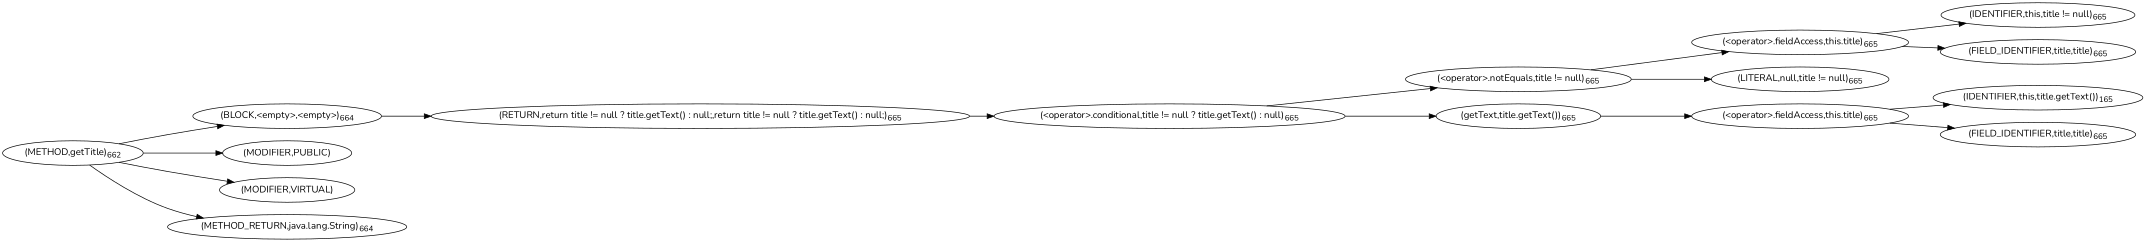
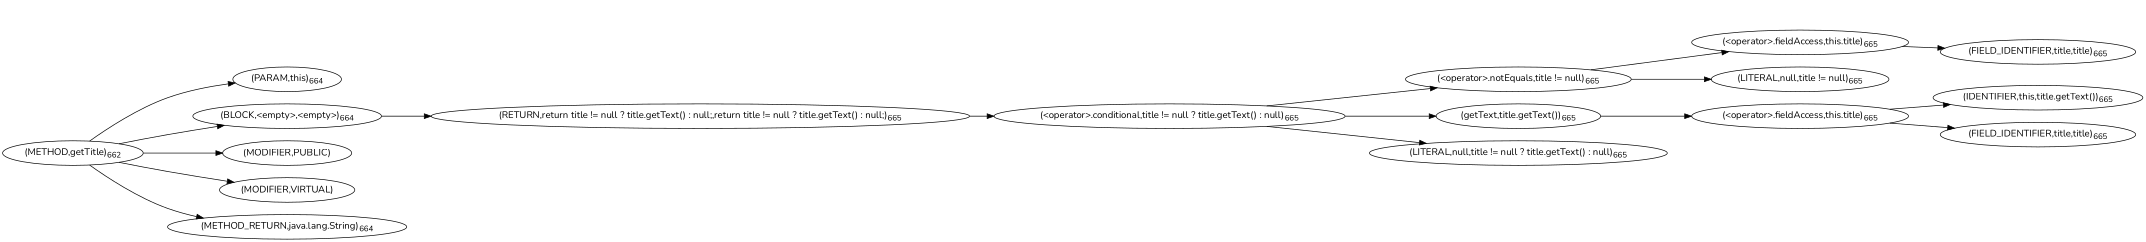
  digraph {
    fontname=Nunito
    rankdir=LR
    node [fontname=Nunito]
    edge [fontname=Nunito]
    n1 [label=<(METHOD,getTitle)<SUB>662</SUB>>]
+   n2 [label=<(PARAM,this)<SUB>664</SUB>>]
    n3 [label=<(BLOCK,&lt;empty&gt;,&lt;empty&gt;)<SUB>664</SUB>>]
    n4 [label=<(MODIFIER,PUBLIC)>]
    n5 [label=<(MODIFIER,VIRTUAL)>]
    n6 [label=<(METHOD_RETURN,java.lang.String)<SUB>664</SUB>>]
    n7 [label=<(RETURN,return title != null ? title.getText() : null;,return title != null ? title.getText() : null;)<SUB>665</SUB>>]
    n8 [label=<(&lt;operator&gt;.conditional,title != null ? title.getText() : null)<SUB>665</SUB>>]
    n9 [label=<(&lt;operator&gt;.notEquals,title != null)<SUB>665</SUB>>]
    n10 [label=<(getText,title.getText())<SUB>665</SUB>>]
+   n11 [label=<(LITERAL,null,title != null ? title.getText() : null)<SUB>665</SUB>>]
    n12 [label=<(&lt;operator&gt;.fieldAccess,this.title)<SUB>665</SUB>>]
    n13 [label=<(LITERAL,null,title != null)<SUB>665</SUB>>]
    n14 [label=<(&lt;operator&gt;.fieldAccess,this.title)<SUB>665</SUB>>]
-   n15 [label=<(IDENTIFIER,this,title != null)<SUB>665</SUB>>]
    n16 [label=<(FIELD_IDENTIFIER,title,title)<SUB>665</SUB>>]
-   n17 [label=<(IDENTIFIER,this,title.getText())<SUB>165</SUB>>]
+   n17 [label=<(IDENTIFIER,this,title.getText())<SUB>665</SUB>>]
    n18 [label=<(FIELD_IDENTIFIER,title,title)<SUB>665</SUB>>]
+   n1 -> n2
    n1 -> n3
    n1 -> n4
    n1 -> n5
    n1 -> n6
    n3 -> n7
    n7 -> n8
    n8 -> n9
    n8 -> n10
+   n8 -> n11
    n9 -> n12
    n9 -> n13
    n10 -> n14
-   n12 -> n15
    n12 -> n16
    n14 -> n17
    n14 -> n18
  }
